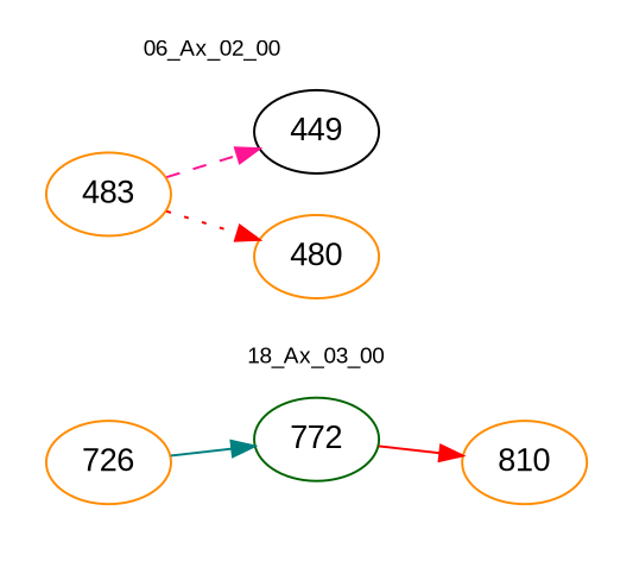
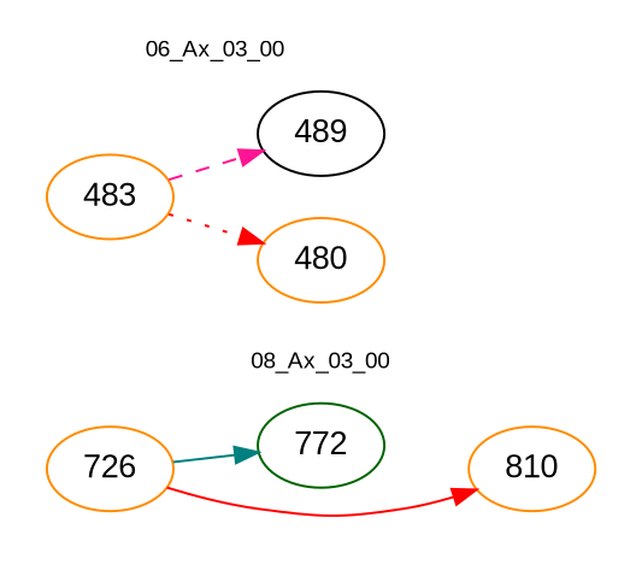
  digraph {
    fontname="Liberation Sans"
    rankdir=LR
    node [color=darkorange fontname="Liberation Sans"]
    edge [color=red fontname="Liberation Sans" style=solid]
    n1 [label=726]
    n2 [label=810]
    n3 [color=darkgreen label=772]
    n4 [label=483]
    n5 [label=480]
-   n6 [color=black label=449]
+   n6 [color=black label=489]
    subgraph cluster_1 {
      color=white
      fontsize=10
-     label="18_Ax_03_00"
+     label="08_Ax_03_00"
      n1
      n2
      n3
    }
    subgraph cluster_2 {
      color=white
      fontsize=10
-     label="06_Ax_02_00"
+     label="06_Ax_03_00"
      n4
      n5
      n6
    }
-   n3 -> n2
+   n1 -> n2
    n1 -> n3 [color=teal]
    n4 -> n5 [style=dotted]
    n4 -> n6 [color=deeppink style=dashed]
  }
